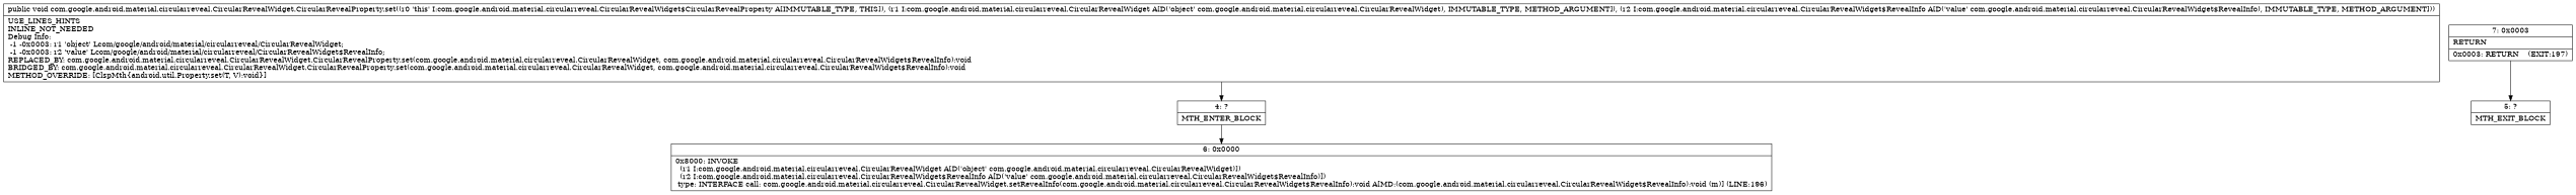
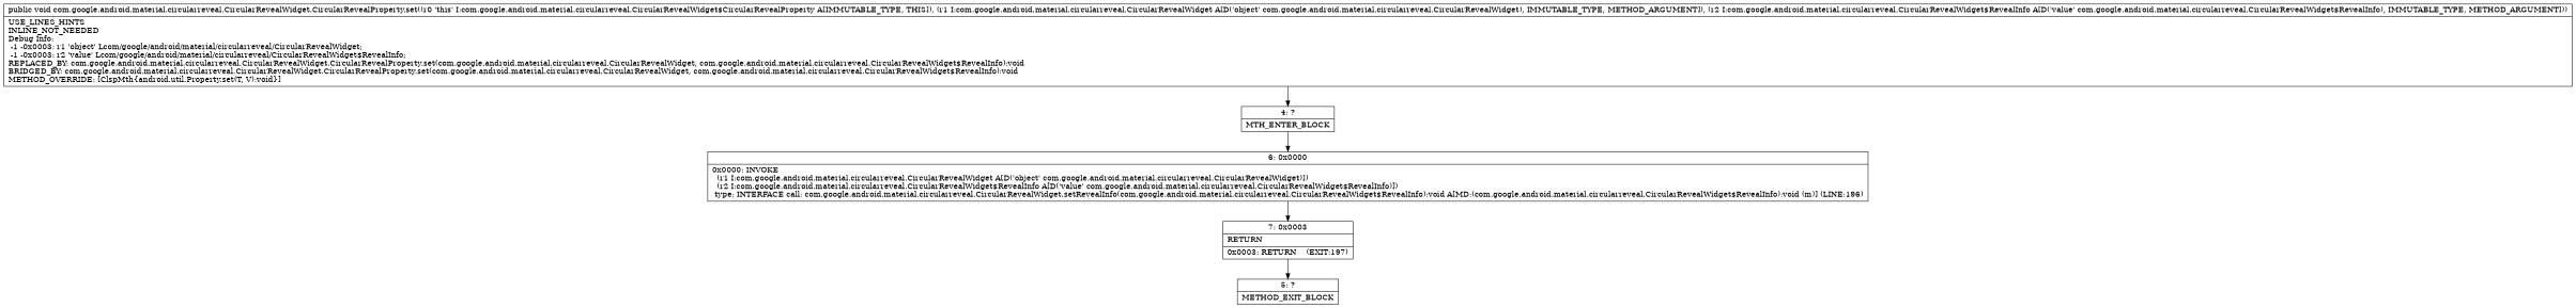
  digraph {
    node [shape=record]
    n1 [label="{4\:\ ?|MTH_ENTER_BLOCK\l}"]
-   n2 [label="{6\:\ 0x0000|0x8000: INVOKE  \l  (r1 I:com.google.android.material.circularreveal.CircularRevealWidget A[D('object' com.google.android.material.circularreveal.CircularRevealWidget)])\l  (r2 I:com.google.android.material.circularreveal.CircularRevealWidget$RevealInfo A[D('value' com.google.android.material.circularreveal.CircularRevealWidget$RevealInfo)])\l type: INTERFACE call: com.google.android.material.circularreveal.CircularRevealWidget.setRevealInfo(com.google.android.material.circularreveal.CircularRevealWidget$RevealInfo):void A[MD:(com.google.android.material.circularreveal.CircularRevealWidget$RevealInfo):void (m)] (LINE:196)\l}"]
+   n2 [label="{6\:\ 0x0000|0x0000: INVOKE  \l  (r1 I:com.google.android.material.circularreveal.CircularRevealWidget A[D('object' com.google.android.material.circularreveal.CircularRevealWidget)])\l  (r2 I:com.google.android.material.circularreveal.CircularRevealWidget$RevealInfo A[D('value' com.google.android.material.circularreveal.CircularRevealWidget$RevealInfo)])\l type: INTERFACE call: com.google.android.material.circularreveal.CircularRevealWidget.setRevealInfo(com.google.android.material.circularreveal.CircularRevealWidget$RevealInfo):void A[MD:(com.google.android.material.circularreveal.CircularRevealWidget$RevealInfo):void (m)] (LINE:196)\l}"]
    n3 [label="{7\:\ 0x0003|RETURN\l|0x0003: RETURN    (EXIT:197)\l}"]
-   n4 [label="{5\:\ ?|MTH_EXIT_BLOCK\l}"]
+   n4 [label="{5\:\ ?|METHOD_EXIT_BLOCK\l}"]
    n5 [label="{public void com.google.android.material.circularreveal.CircularRevealWidget.CircularRevealProperty.set((r0 'this' I:com.google.android.material.circularreveal.CircularRevealWidget$CircularRevealProperty A[IMMUTABLE_TYPE, THIS]), (r1 I:com.google.android.material.circularreveal.CircularRevealWidget A[D('object' com.google.android.material.circularreveal.CircularRevealWidget), IMMUTABLE_TYPE, METHOD_ARGUMENT]), (r2 I:com.google.android.material.circularreveal.CircularRevealWidget$RevealInfo A[D('value' com.google.android.material.circularreveal.CircularRevealWidget$RevealInfo), IMMUTABLE_TYPE, METHOD_ARGUMENT]))  | USE_LINES_HINTS\lINLINE_NOT_NEEDED\lDebug Info:\l  \-1 \-0x0003: r1 'object' Lcom\/google\/android\/material\/circularreveal\/CircularRevealWidget;\l  \-1 \-0x0003: r2 'value' Lcom\/google\/android\/material\/circularreveal\/CircularRevealWidget$RevealInfo;\lREPLACED_BY: com.google.android.material.circularreveal.CircularRevealWidget.CircularRevealProperty.set(com.google.android.material.circularreveal.CircularRevealWidget, com.google.android.material.circularreveal.CircularRevealWidget$RevealInfo):void\lBRIDGED_BY: com.google.android.material.circularreveal.CircularRevealWidget.CircularRevealProperty.set(com.google.android.material.circularreveal.CircularRevealWidget, com.google.android.material.circularreveal.CircularRevealWidget$RevealInfo):void\lMETHOD_OVERRIDE: [ClspMth\{android.util.Property.set(T, V):void\}]\l}"]
    n1 -> n2
+   n2 -> n3
    n3 -> n4
    n5 -> n1
  }
